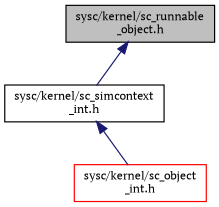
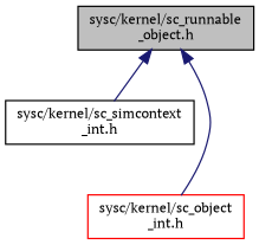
  digraph {
    fontname="PT Serif"
    node [color=black fillcolor=white fontname="PT Serif" fontsize=10 shape=record style=filled]
    edge [color=midnightblue dir=back fontname="PT Serif" fontsize=10 labelfontname=FreeSans labelfontsize=10 style=solid]
    n1 [fillcolor=grey75 fontcolor=black height=0.2 label="sysc/kernel/sc_runnable\l_object.h" width=0.4]
    n2 [height=0.2 label="sysc/kernel/sc_simcontext\l_int.h" width=0.4]
    n3 [color=red height=0.2 label="sysc/kernel/sc_object\l_int.h" width=0.4]
    n1 -> n2
-   n2 -> n3
+   n1 -> n3
  }
